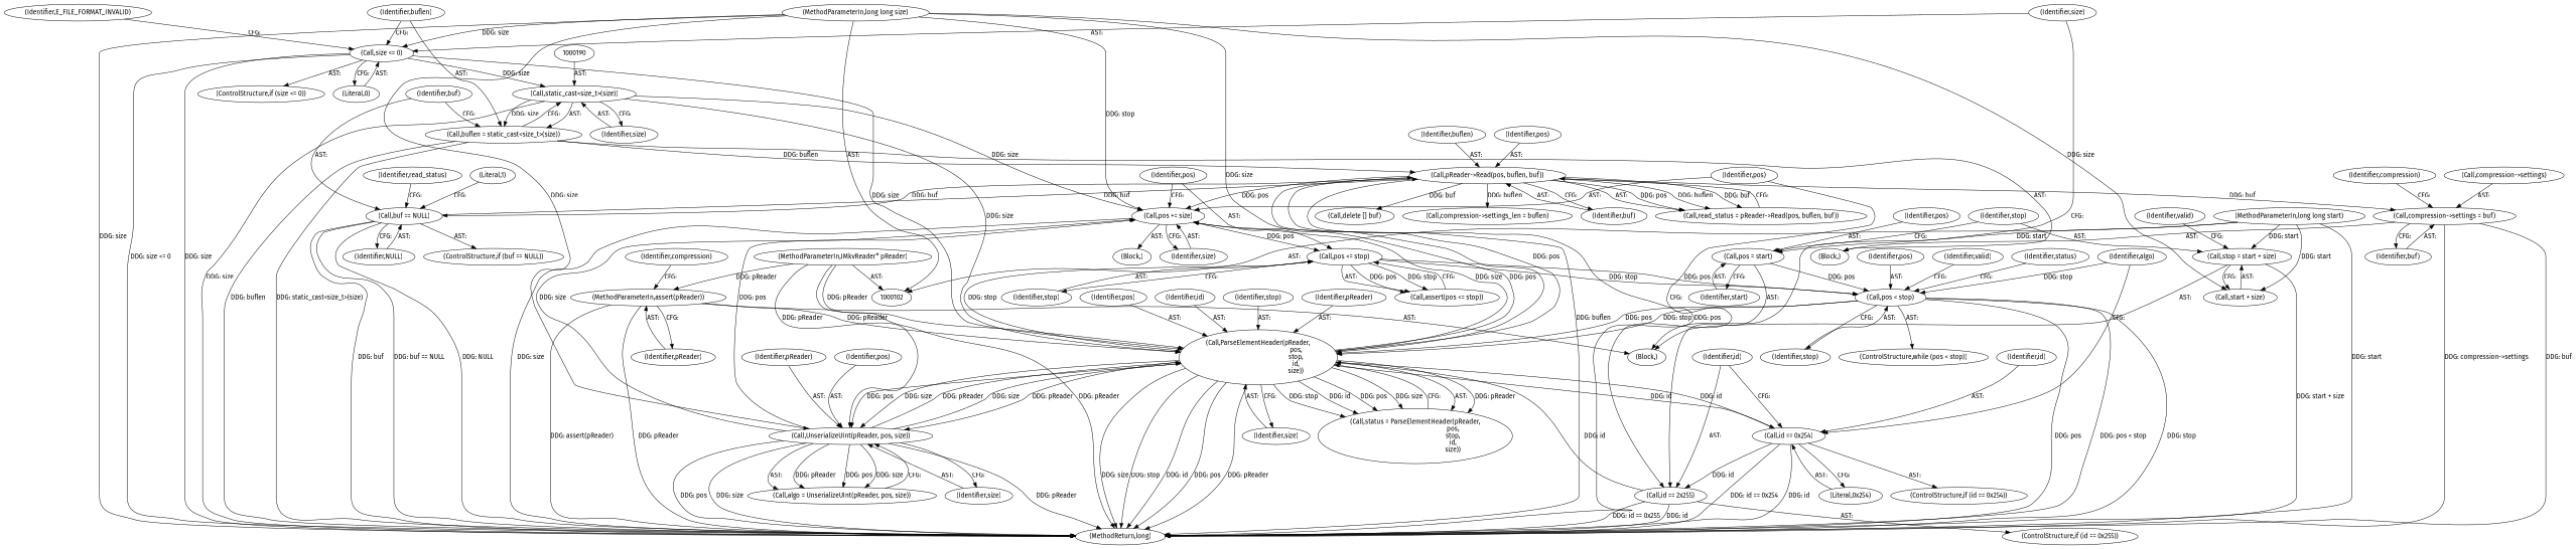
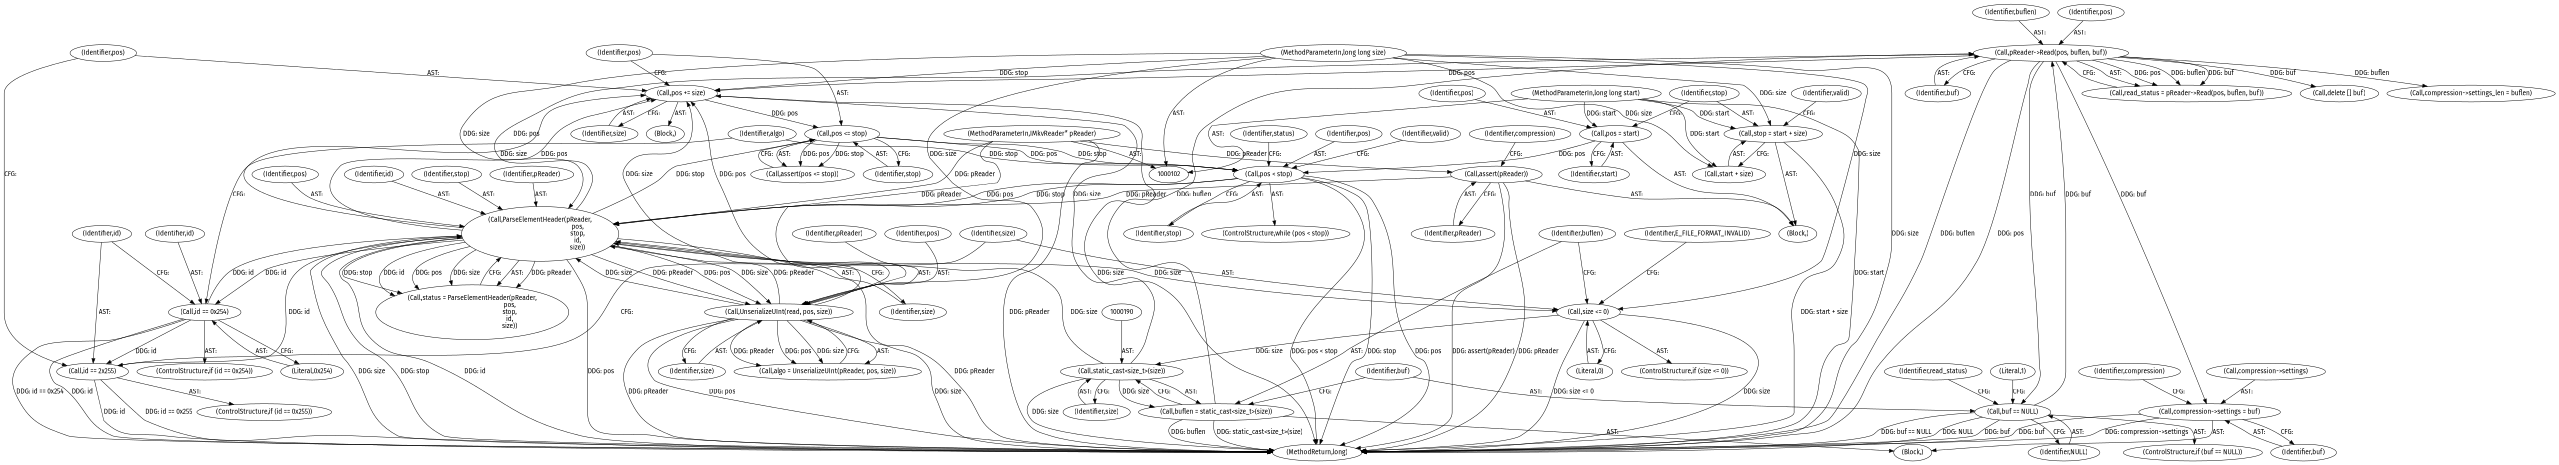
  digraph {
    fontname="Fira Sans"
    node [fontname="Fira Sans"]
    edge [fontname="Fira Sans"]
    n1 [label="(Call,compression->settings = buf)"]
    n2 [label="(Identifier,buf)"]
    n3 [label="(MethodReturn,long)"]
    n4 [label="(Block,)"]
    n5 [label="(Call,pReader->Read(pos, buflen, buf))"]
    n6 [label="(Call,pos += size)"]
    n7 [label="(Call,buf == NULL)"]
    n8 [label="(Call,read_status = pReader->Read(pos, buflen, buf))"]
    n9 [label="(Call,delete [] buf)"]
    n10 [label="(Call,compression->settings_len = buflen)"]
    n11 [label="(Identifier,buf)"]
    n12 [label="(Call,pos <= stop)"]
    n13 [label="(Identifier,size)"]
    n14 [label="(Block,)"]
    n15 [label="(Identifier,NULL)"]
    n16 [label="(ControlStructure,if (buf == NULL))"]
    n17 [label="(Call,ParseElementHeader(pReader,\n                                           pos,\n                                           stop,\n                                           id,\n                                           size))"]
-   n18 [label="(Call,UnserializeUInt(pReader, pos, size))"]
+   n18 [label="(Call,UnserializeUInt(read, pos, size))"]
    n19 [label="(Call,size <= 0)"]
    n20 [label="(Call,id == 0x254)"]
    n21 [label="(Identifier,size)"]
    n22 [label="(Call,status = ParseElementHeader(pReader,\n                                           pos,\n                                           stop,\n                                           id,\n                                           size))"]
    n23 [label="(Call,algo = UnserializeUInt(pReader, pos, size))"]
    n24 [label="(Identifier,size)"]
    n25 [label="(Call,pos < stop)"]
    n26 [label="(Call,assert(pos <= stop))"]
    n27 [label="(Identifier,stop)"]
    n28 [label="(Call,static_cast<size_t>(size))"]
    n29 [label="(ControlStructure,if (size <= 0))"]
    n30 [label="(Literal,0)"]
    n31 [label="(Call,id == 2x255)"]
    n32 [label="(Literal,0x254)"]
    n33 [label="(ControlStructure,if (id == 0x254))"]
    n34 [label="(MethodParameterIn,IMkvReader* pReader)"]
-   n35 [label="(MethodParameterIn,assert(pReader))"]
+   n35 [label="(Call,assert(pReader))"]
    1000102
    n37 [label="(Block,)"]
    n38 [label="(Identifier,pReader)"]
    n39 [label="(MethodParameterIn,long long size)"]
    n40 [label="(Call,stop = start + size)"]
    n41 [label="(Call,start + size)"]
    n42 [label="(Call,buflen = static_cast<size_t>(size))"]
    n43 [label="(Identifier,size)"]
    n44 [label="(Identifier,stop)"]
    n45 [label="(ControlStructure,while (pos < stop))"]
    n46 [label="(Call,pos = start)"]
    n47 [label="(Identifier,start)"]
    n48 [label="(MethodParameterIn,long long start)"]
    n49 [label="(ControlStructure,if (id == 0x255))"]
    n50 [label="(Identifier,pReader)"]
    n51 [label="(Identifier,pos)"]
    n52 [label="(Identifier,pos)"]
    n53 [label="(Identifier,id)"]
    n54 [label="(Literal,1)"]
    n55 [label="(Identifier,stop)"]
    n56 [label="(Identifier,algo)"]
    n57 [label="(Identifier,read_status)"]
    n58 [label="(Identifier,status)"]
    n59 [label="(Identifier,id)"]
    n60 [label="(Identifier,id)"]
    n61 [label="(Identifier,buflen)"]
    n62 [label="(Call,compression->settings)"]
    n63 [label="(Identifier,compression)"]
    n64 [label="(Identifier,E_FILE_FORMAT_INVALID)"]
    n65 [label="(Identifier,compression)"]
    n66 [label="(Identifier,pos)"]
    n67 [label="(Identifier,pos)"]
    n68 [label="(Identifier,buf)"]
    n69 [label="(Identifier,pos)"]
    n70 [label="(Identifier,stop)"]
    n71 [label="(Identifier,pReader)"]
    n72 [label="(Identifier,valid)"]
    n73 [label="(Identifier,pos)"]
    n74 [label="(Identifier,buflen)"]
    n75 [label="(Identifier,size)"]
    n76 [label="(Identifier,pos)"]
    n77 [label="(Identifier,valid)"]
    1000190
    n1 -> n2 [label="CFG: "]
    n1 -> n3 [label="DDG: compression->settings"]
    n1 -> n3 [label="DDG: buf"]
    n1 -> n4 [label="AST: "]
    n2 -> n1 [label="AST: "]
    n5 -> n1 [label="DDG: buf"]
    n5 -> n3 [label="DDG: buflen"]
    n5 -> n3 [label="DDG: pos"]
    n5 -> n6 [label="DDG: pos"]
    n5 -> n7 [label="DDG: buf"]
    n5 -> n8 [label="AST: "]
    n5 -> n8 [label="DDG: pos"]
    n5 -> n8 [label="DDG: buflen"]
    n5 -> n8 [label="DDG: buf"]
    n5 -> n9 [label="DDG: buf"]
    n5 -> n10 [label="DDG: buflen"]
    n5 -> n11 [label="CFG: "]
    n6 -> n3 [label="DDG: size"]
    n6 -> n12 [label="DDG: pos"]
    n6 -> n13 [label="CFG: "]
    n6 -> n14 [label="AST: "]
    n7 -> n3 [label="DDG: buf == NULL"]
    n7 -> n3 [label="DDG: NULL"]
    n7 -> n3 [label="DDG: buf"]
    n7 -> n5 [label="DDG: buf"]
    n7 -> n15 [label="CFG: "]
    n7 -> n16 [label="AST: "]
    n8 -> n5 [label="CFG: "]
    n11 -> n5 [label="AST: "]
    n12 -> n25 [label="DDG: pos"]
    n12 -> n25 [label="DDG: stop"]
    n12 -> n26 [label="AST: "]
    n12 -> n26 [label="DDG: pos"]
    n12 -> n26 [label="DDG: stop"]
    n12 -> n27 [label="CFG: "]
    n13 -> n6 [label="AST: "]
    n15 -> n7 [label="AST: "]
    n17 -> n3 [label="DDG: size"]
    n17 -> n3 [label="DDG: stop"]
    n17 -> n3 [label="DDG: id"]
    n17 -> n3 [label="DDG: pos"]
    n17 -> n3 [label="DDG: pReader"]
    n17 -> n5 [label="DDG: pos"]
    n17 -> n6 [label="DDG: size"]
    n17 -> n6 [label="DDG: pos"]
    n17 -> n12 [label="DDG: stop"]
    n17 -> n18 [label="DDG: pReader"]
    n17 -> n18 [label="DDG: pos"]
    n17 -> n18 [label="DDG: size"]
-   n19 -> n17 [label="DDG: size"]
+   n17 -> n19 [label="DDG: size"]
    n17 -> n20 [label="DDG: id"]
    n17 -> n21 [label="CFG: "]
    n17 -> n22 [label="AST: "]
    n17 -> n22 [label="DDG: pReader"]
    n17 -> n22 [label="DDG: stop"]
    n17 -> n22 [label="DDG: id"]
    n17 -> n22 [label="DDG: pos"]
    n17 -> n22 [label="DDG: size"]
    n18 -> n3 [label="DDG: size"]
    n18 -> n3 [label="DDG: pReader"]
    n18 -> n3 [label="DDG: pos"]
    n18 -> n6 [label="DDG: size"]
    n18 -> n6 [label="DDG: pos"]
    n18 -> n17 [label="DDG: pReader"]
    n18 -> n17 [label="DDG: size"]
    n18 -> n23 [label="AST: "]
    n18 -> n23 [label="DDG: pReader"]
    n18 -> n23 [label="DDG: pos"]
    n18 -> n23 [label="DDG: size"]
    n18 -> n24 [label="CFG: "]
    n19 -> n3 [label="DDG: size <= 0"]
    n19 -> n3 [label="DDG: size"]
    n19 -> n28 [label="DDG: size"]
    n19 -> n29 [label="AST: "]
    n19 -> n30 [label="CFG: "]
    n20 -> n3 [label="DDG: id == 0x254"]
    n20 -> n3 [label="DDG: id"]
    n20 -> n17 [label="DDG: id"]
    n20 -> n31 [label="DDG: id"]
    n20 -> n32 [label="CFG: "]
    n20 -> n33 [label="AST: "]
    n21 -> n17 [label="AST: "]
    n22 -> n17 [label="CFG: "]
    n23 -> n18 [label="CFG: "]
    n24 -> n18 [label="AST: "]
    n25 -> n3 [label="DDG: pos < stop"]
    n25 -> n3 [label="DDG: stop"]
    n25 -> n3 [label="DDG: pos"]
    n25 -> n17 [label="DDG: pos"]
    n25 -> n17 [label="DDG: stop"]
    n25 -> n44 [label="CFG: "]
    n25 -> n45 [label="AST: "]
    n26 -> n12 [label="CFG: "]
    n27 -> n12 [label="AST: "]
    n28 -> n3 [label="DDG: size"]
    n28 -> n6 [label="DDG: size"]
    n28 -> n17 [label="DDG: size"]
    n28 -> n42 [label="AST: "]
    n28 -> n42 [label="DDG: size"]
    n28 -> n43 [label="CFG: "]
    n30 -> n19 [label="AST: "]
    n31 -> n3 [label="DDG: id == 0x255"]
    n31 -> n3 [label="DDG: id"]
    n31 -> n17 [label="DDG: id"]
    n31 -> n49 [label="AST: "]
    n32 -> n20 [label="AST: "]
    n34 -> n3 [label="DDG: pReader"]
    n34 -> n17 [label="DDG: pReader"]
    n34 -> n18 [label="DDG: pReader"]
    n34 -> n35 [label="DDG: pReader"]
    n34 -> 1000102 [label="AST: "]
    n35 -> n3 [label="DDG: assert(pReader)"]
    n35 -> n3 [label="DDG: pReader"]
    n35 -> n17 [label="DDG: pReader"]
    n35 -> n37 [label="AST: "]
    n35 -> n38 [label="CFG: "]
    n38 -> n35 [label="AST: "]
    n39 -> n3 [label="DDG: size"]
    n39 -> n6 [label="DDG: stop"]
    n39 -> n17 [label="DDG: size"]
    n39 -> n18 [label="DDG: size"]
    n39 -> n19 [label="DDG: size"]
    n39 -> 1000102 [label="AST: "]
+   n39 -> n40 [label="DDG: size"]
    n39 -> n41 [label="DDG: size"]
    n40 -> n3 [label="DDG: start + size"]
    n40 -> n37 [label="AST: "]
    n40 -> n41 [label="CFG: "]
    n41 -> n40 [label="AST: "]
    n42 -> n3 [label="DDG: buflen"]
    n42 -> n3 [label="DDG: static_cast<size_t>(size)"]
    n42 -> n4 [label="AST: "]
    n42 -> n5 [label="DDG: buflen"]
    n42 -> n28 [label="CFG: "]
    n43 -> n28 [label="AST: "]
    n44 -> n25 [label="AST: "]
    n46 -> n25 [label="DDG: pos"]
    n46 -> n37 [label="AST: "]
    n46 -> n47 [label="CFG: "]
    n47 -> n46 [label="AST: "]
    n48 -> n3 [label="DDG: start"]
    n48 -> 1000102 [label="AST: "]
    n48 -> n40 [label="DDG: start"]
    n48 -> n41 [label="DDG: start"]
    n48 -> n46 [label="DDG: start"]
    n50 -> n18 [label="AST: "]
    n51 -> n6 [label="AST: "]
    n51 -> n31 [label="CFG: "]
    n52 -> n17 [label="AST: "]
    n53 -> n17 [label="AST: "]
    n54 -> n7 [label="CFG: "]
    n55 -> n40 [label="AST: "]
    n55 -> n46 [label="CFG: "]
    n56 -> n20 [label="CFG: "]
    n56 -> n25 [label="DDG: stop"]
    n57 -> n7 [label="CFG: "]
    n58 -> n25 [label="CFG: "]
    n59 -> n20 [label="CFG: "]
    n59 -> n31 [label="AST: "]
    n60 -> n20 [label="AST: "]
    n61 -> n5 [label="AST: "]
    n62 -> n1 [label="AST: "]
    n63 -> n35 [label="CFG: "]
    n64 -> n19 [label="CFG: "]
    n65 -> n1 [label="CFG: "]
    n66 -> n6 [label="CFG: "]
    n66 -> n12 [label="AST: "]
    n67 -> n25 [label="AST: "]
    n68 -> n7 [label="AST: "]
    n68 -> n42 [label="CFG: "]
    n69 -> n18 [label="AST: "]
    n70 -> n17 [label="AST: "]
    n71 -> n17 [label="AST: "]
    n72 -> n25 [label="CFG: "]
    n73 -> n46 [label="AST: "]
    n74 -> n19 [label="CFG: "]
    n74 -> n42 [label="AST: "]
    n75 -> n19 [label="AST: "]
    n75 -> n31 [label="CFG: "]
    n76 -> n5 [label="AST: "]
    n77 -> n40 [label="CFG: "]
    1000190 -> n28 [label="AST: "]
  }
